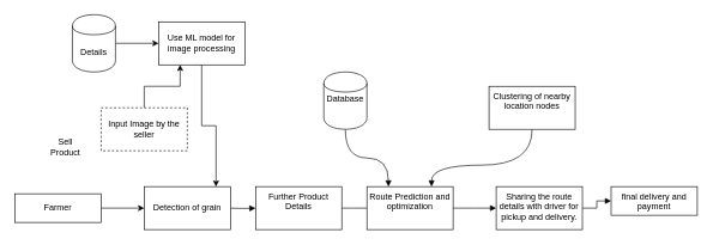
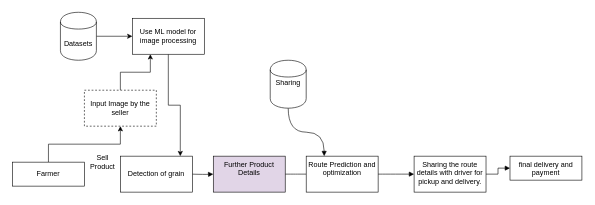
  <mxCell id="0" />
  <mxCell id="1" parent="0" />
  <mxCell id="2" value="" style="edgeStyle=orthogonalEdgeStyle;curved=1;rounded=0;orthogonalLoop=1;jettySize=auto;html=1;startArrow=none;startFill=0;endArrow=block;endFill=1;" parent="1" target="4" edge="1"><mxGeometry relative="1" as="geometry"><mxPoint x="320" y="290.059" as="sourcePoint" /></mxGeometry></mxCell>
  <mxCell id="3" value="" style="edgeStyle=orthogonalEdgeStyle;curved=1;rounded=0;orthogonalLoop=1;jettySize=auto;html=1;startArrow=none;startFill=0;endArrow=none;endFill=1;" parent="1" source="4" target="7" edge="1"><mxGeometry relative="1" as="geometry" /></mxCell>
- <mxCell id="4" value="Further Product Details" style="whiteSpace=wrap;html=1;verticalAlign=top;" parent="1" vertex="1"><mxGeometry x="355" y="260" width="120" height="60" as="geometry" /></mxCell>
+ <mxCell id="4" value="Further Product Details" style="whiteSpace=wrap;html=1;verticalAlign=top;fillColor=#e1d5e7;" parent="1" vertex="1"><mxGeometry x="355" y="260" width="120" height="60" as="geometry" /></mxCell>
  <mxCell id="5" value="" style="edgeStyle=orthogonalEdgeStyle;curved=1;rounded=0;orthogonalLoop=1;jettySize=auto;html=1;startArrow=none;startFill=0;endArrow=block;endFill=1;entryX=0.25;entryY=0;entryDx=0;entryDy=0;" parent="1" source="8" target="7" edge="1"><mxGeometry relative="1" as="geometry" /></mxCell>
- <mxCell id="6" value="" style="edgeStyle=orthogonalEdgeStyle;curved=1;rounded=0;orthogonalLoop=1;jettySize=auto;html=1;startArrow=none;startFill=0;endArrow=block;endFill=1;" parent="1" source="9" target="7" edge="1"><mxGeometry relative="1" as="geometry"><Array as="points"><mxPoint x="740" y="230" /><mxPoint x="600" y="230" /></Array></mxGeometry></mxCell>
  <mxCell id="7" value="Route Prediction and optimization" style="whiteSpace=wrap;html=1;verticalAlign=top;" parent="1" vertex="1"><mxGeometry x="510" y="260" width="120" height="60" as="geometry" /></mxCell>
- <mxCell id="8" value="Database" style="shape=cylinder;whiteSpace=wrap;html=1;boundedLbl=1;backgroundOutline=1;verticalAlign=top;" parent="1" vertex="1"><mxGeometry x="450" y="100" width="60" height="80" as="geometry" /></mxCell>
- <mxCell id="9" value="Clustering of nearby location nodes" style="whiteSpace=wrap;html=1;verticalAlign=top;" parent="1" vertex="1"><mxGeometry x="680" y="120" width="120" height="60" as="geometry" /></mxCell>
+ <mxCell id="8" value="Sharing" style="shape=cylinder;whiteSpace=wrap;html=1;boundedLbl=1;backgroundOutline=1;verticalAlign=top;" parent="1" vertex="1"><mxGeometry x="450" y="100" width="60" height="80" as="geometry" /></mxCell>
  <mxCell id="10" value="" style="edgeStyle=orthogonalEdgeStyle;curved=1;rounded=0;orthogonalLoop=1;jettySize=auto;html=1;startArrow=none;startFill=0;endArrow=block;endFill=1;exitX=1;exitY=0.5;exitDx=0;exitDy=0;" parent="1" source="7" target="12" edge="1"><mxGeometry relative="1" as="geometry"><mxPoint x="730" y="430" as="sourcePoint" /></mxGeometry></mxCell>
  <mxCell id="11" value="" style="edgeStyle=orthogonalEdgeStyle;rounded=0;orthogonalLoop=1;jettySize=auto;html=1;startArrow=none;startFill=0;endArrow=block;endFill=1;" parent="1" source="12" target="13" edge="1"><mxGeometry relative="1" as="geometry" /></mxCell>
  <mxCell id="12" value="Sharing the route details with driver for pickup and delivery." style="whiteSpace=wrap;html=1;verticalAlign=top;" parent="1" vertex="1"><mxGeometry x="690" y="260" width="120" height="60" as="geometry" /></mxCell>
  <mxCell id="13" value="final delivery and payment" style="whiteSpace=wrap;html=1;verticalAlign=top;" parent="1" vertex="1"><mxGeometry x="850" y="260" width="120" height="40" as="geometry" /></mxCell>
- <mxCell id="14" value="" style="edgeStyle=orthogonalEdgeStyle;rounded=0;orthogonalLoop=1;jettySize=auto;html=1;" parent="1" source="15" target="16" edge="1"><mxGeometry relative="1" as="geometry" /></mxCell>
+ <mxCell id="14" value="" style="edgeStyle=orthogonalEdgeStyle;rounded=0;orthogonalLoop=1;jettySize=auto;html=1;" parent="1" source="15" target="19" edge="1"><mxGeometry relative="1" as="geometry" /></mxCell>
  <mxCell id="15" value="Farmer" style="rounded=0;whiteSpace=wrap;html=1;" parent="1" vertex="1"><mxGeometry x="20" y="270" width="120" height="40" as="geometry" /></mxCell>
  <mxCell id="16" value="Detection of grain" style="rounded=0;whiteSpace=wrap;html=1;" parent="1" vertex="1"><mxGeometry x="200" y="260" width="120" height="60" as="geometry" /></mxCell>
- <mxCell id="17" value="Sell &lt;br&gt;Product" style="text;html=1;align=center;verticalAlign=middle;resizable=0;points=[];autosize=1;" parent="1" vertex="1"><mxGeometry x="60" y="190" width="60" height="30" as="geometry" /></mxCell>
+ <mxCell id="17" value="Sell &lt;br&gt;Product" style="text;html=1;align=center;verticalAlign=middle;resizable=0;points=[];autosize=1;" parent="1" vertex="1"><mxGeometry x="140" y="255" width="60" height="30" as="geometry" /></mxCell>
  <mxCell id="18" value="" style="edgeStyle=orthogonalEdgeStyle;rounded=0;orthogonalLoop=1;jettySize=auto;html=1;entryX=0.25;entryY=1;entryDx=0;entryDy=0;" parent="1" source="19" target="22" edge="1"><mxGeometry relative="1" as="geometry" /></mxCell>
  <mxCell id="19" value="Input Image by the seller" style="rounded=0;whiteSpace=wrap;html=1;dashed=1;" parent="1" vertex="1"><mxGeometry x="140" y="150" width="120" height="60" as="geometry" /></mxCell>
  <mxCell id="20" value="" style="edgeStyle=orthogonalEdgeStyle;rounded=0;orthogonalLoop=1;jettySize=auto;html=1;" parent="1" source="23" target="22" edge="1"><mxGeometry relative="1" as="geometry" /></mxCell>
  <mxCell id="21" value="" style="edgeStyle=orthogonalEdgeStyle;rounded=0;orthogonalLoop=1;jettySize=auto;html=1;entryX=0.833;entryY=0;entryDx=0;entryDy=0;entryPerimeter=0;" parent="1" source="22" target="16" edge="1"><mxGeometry relative="1" as="geometry"><mxPoint x="430" y="60" as="targetPoint" /></mxGeometry></mxCell>
  <mxCell id="22" value="Use ML model for image processing" style="rounded=0;whiteSpace=wrap;html=1;" parent="1" vertex="1"><mxGeometry x="220" y="30" width="120" height="60" as="geometry" /></mxCell>
- <mxCell id="23" value="Details" style="shape=cylinder;whiteSpace=wrap;html=1;boundedLbl=1;backgroundOutline=1;rounded=0;" parent="1" vertex="1"><mxGeometry x="100" y="20" width="60" height="80" as="geometry" /></mxCell>
+ <mxCell id="23" value="Datasets" style="shape=cylinder;whiteSpace=wrap;html=1;boundedLbl=1;backgroundOutline=1;rounded=0;" parent="1" vertex="1"><mxGeometry x="100" y="20" width="60" height="80" as="geometry" /></mxCell>
